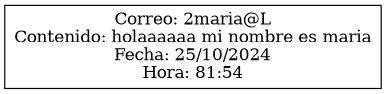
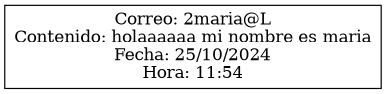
  digraph {
    rankdir=LR
-   n1 [label="{Correo: 2maria@L\nContenido: holaaaaaa mi nombre es maria\nFecha: 25/10/2024\nHora: 81:54}" shape=record]
+   n1 [label="{Correo: 2maria@L\nContenido: holaaaaaa mi nombre es maria\nFecha: 25/10/2024\nHora: 11:54}" shape=record]
  }
